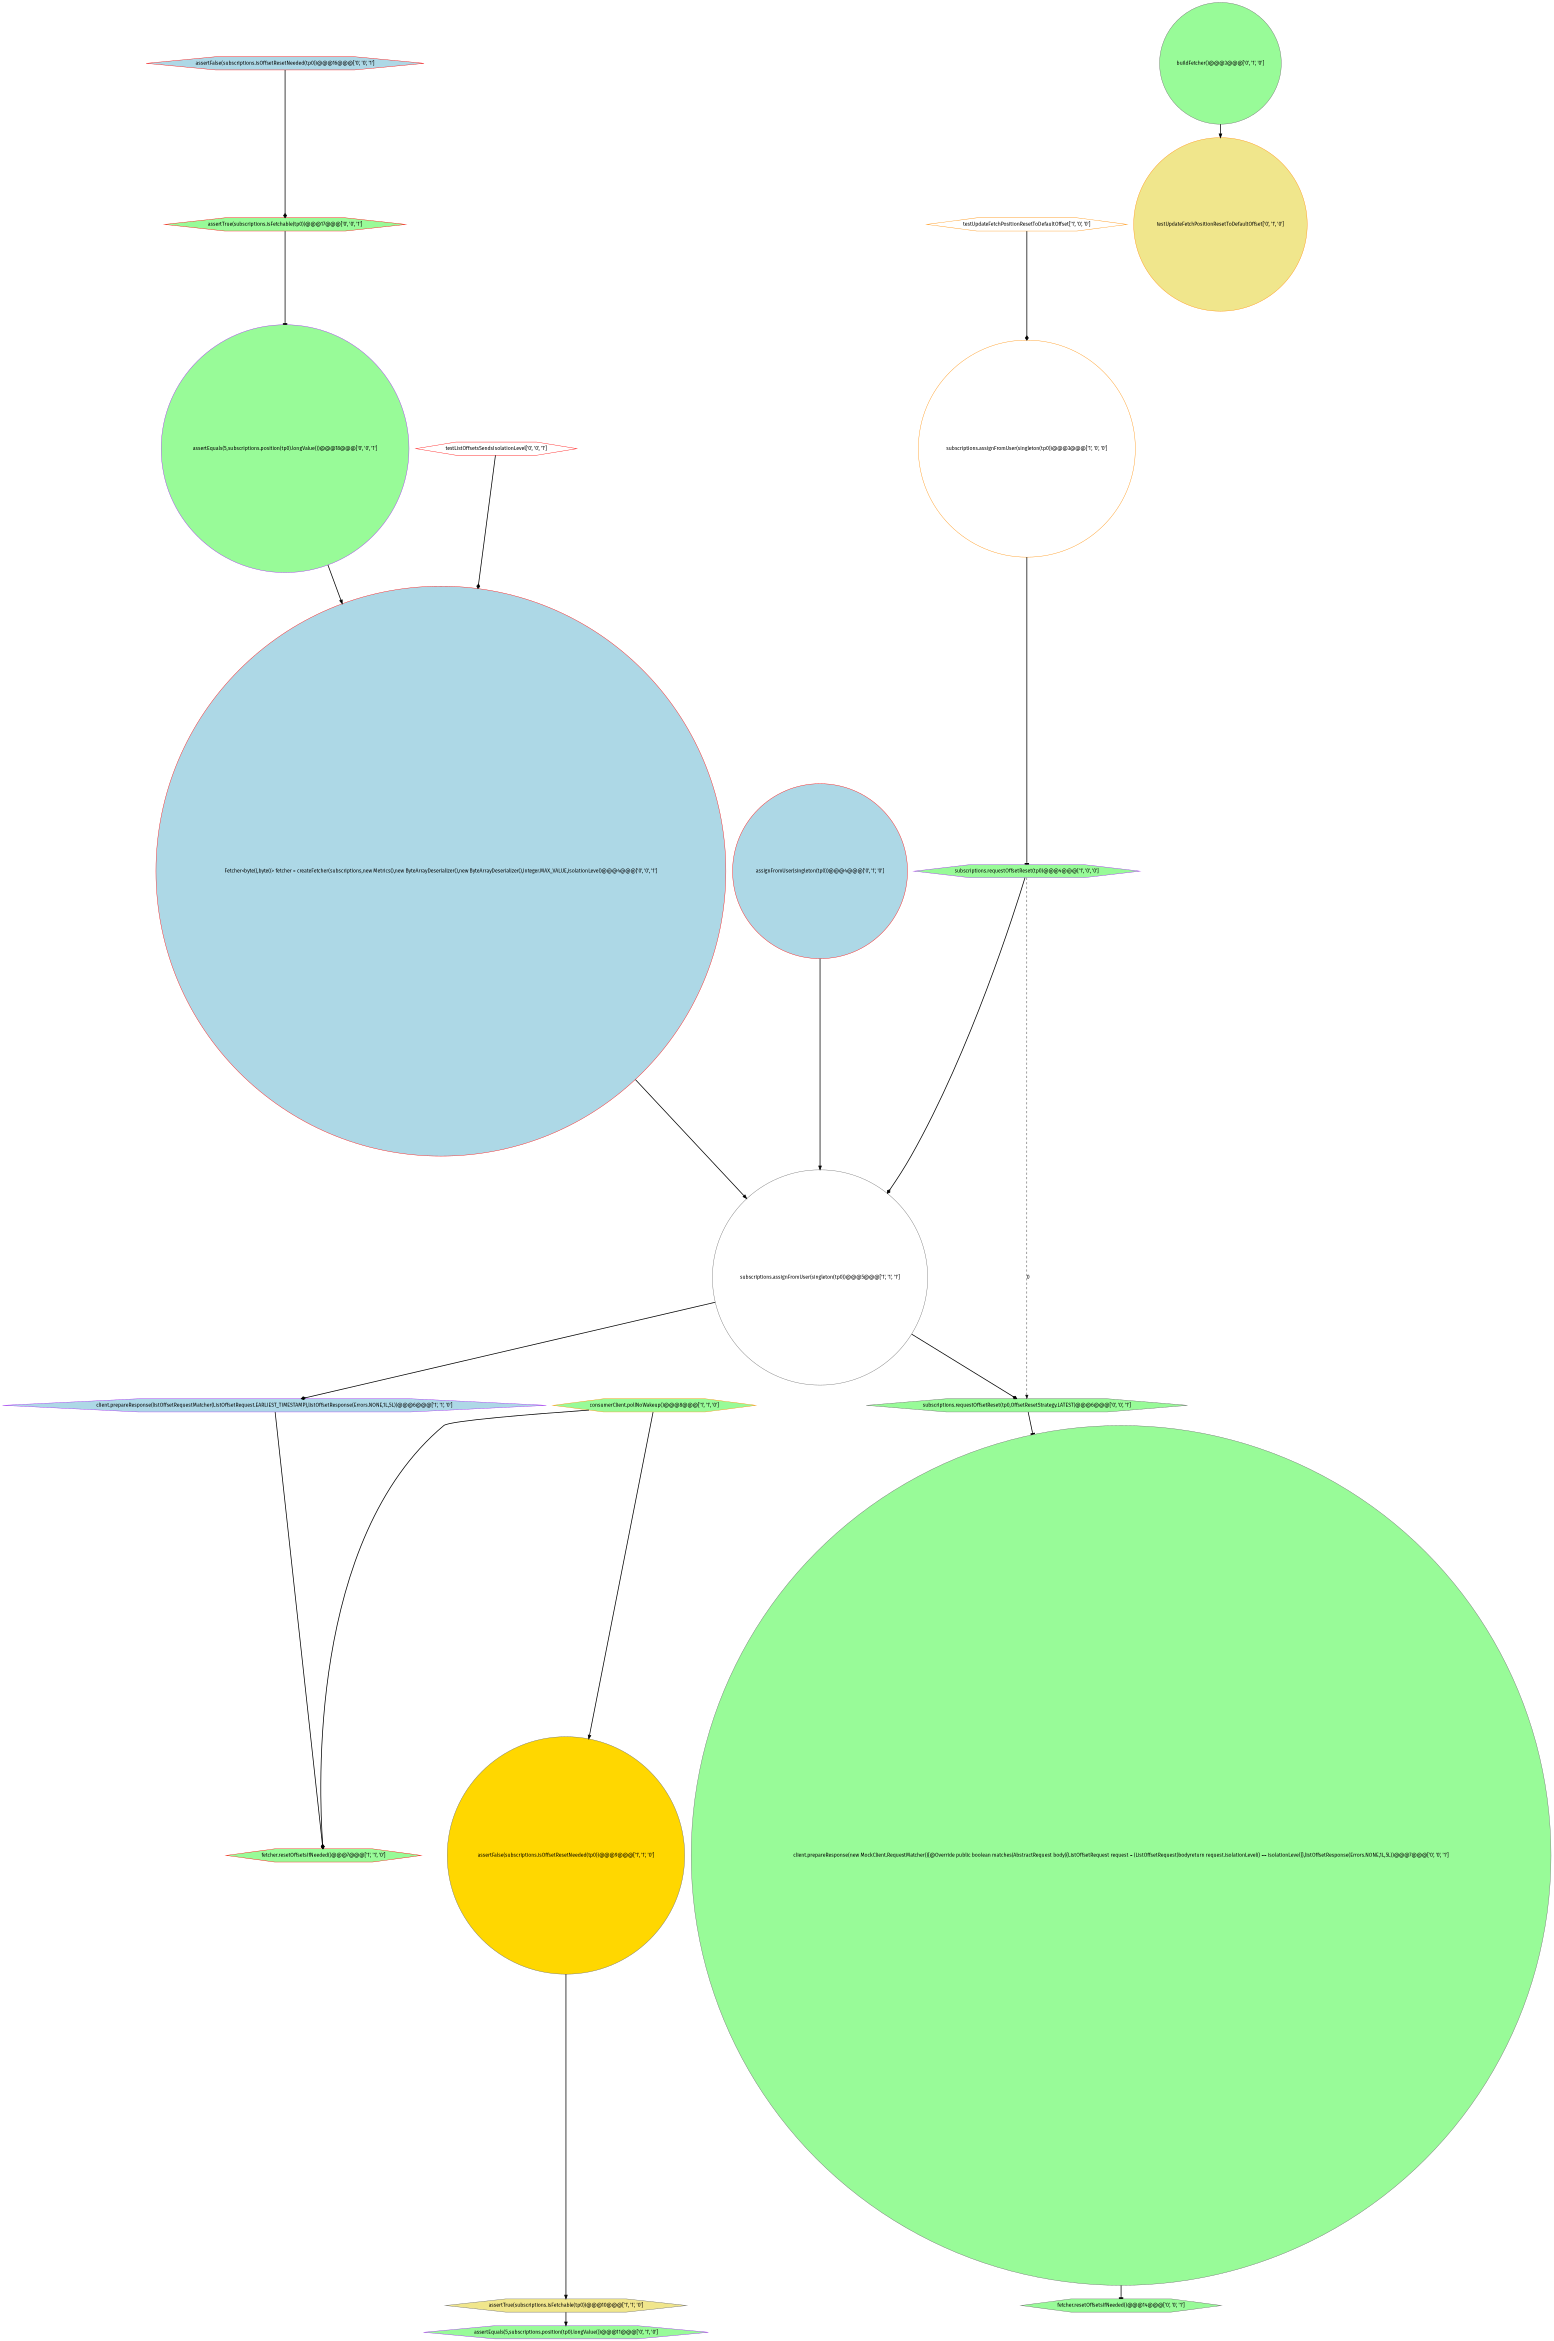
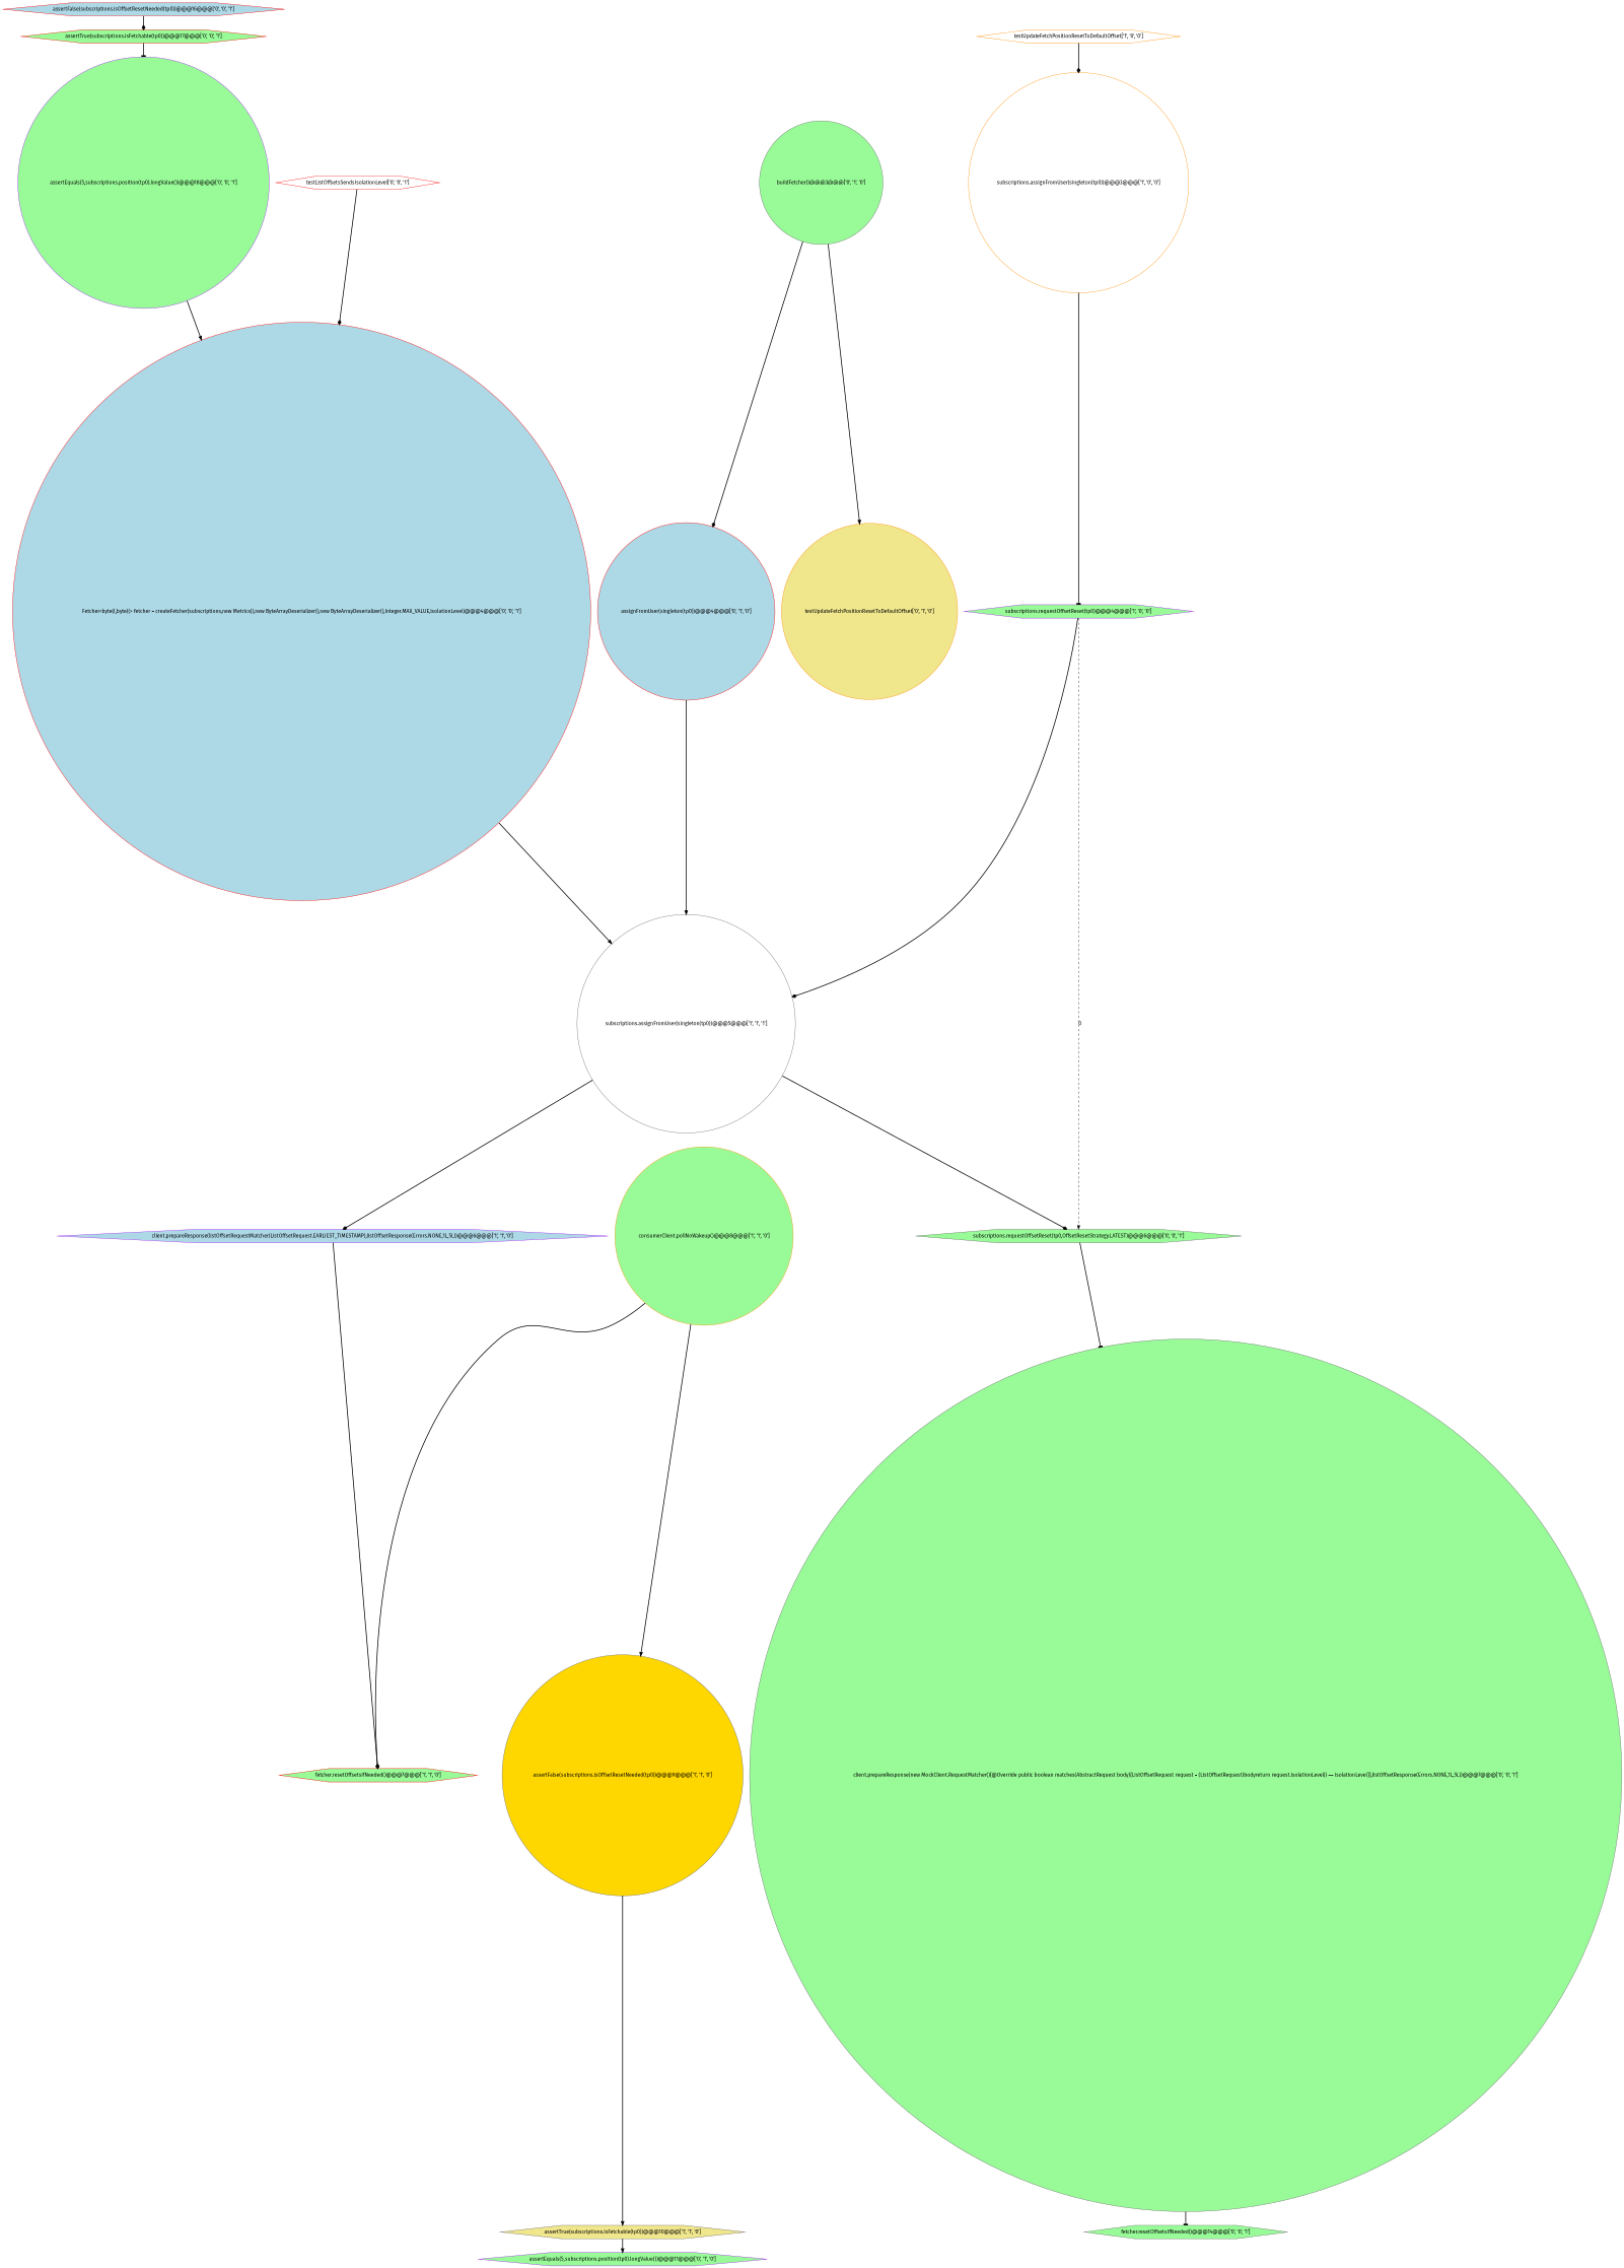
  digraph {
    fontname="Fira Sans"
    node [color=gray40 fillcolor=palegreen fontname="Fira Sans" shape=hexagon style=filled]
    edge [arrowhead=diamond fontname="Fira Sans" style=bold]
    n1 [color=red label="fetcher.resetOffsetsIfNeeded()@@@7@@@['1', '1', '0']"]
-   n2 [color=darkorange label="consumerClient.pollNoWakeup()@@@8@@@['1', '1', '0']"]
+   n2 [color=darkorange label="consumerClient.pollNoWakeup()@@@8@@@['1', '1', '0']" shape=circle]
    n3 [fillcolor=gold label="assertFalse(subscriptions.isOffsetResetNeeded(tp0))@@@9@@@['1', '1', '0']" shape=circle]
    n4 [fillcolor=khaki label="assertTrue(subscriptions.isFetchable(tp0))@@@10@@@['1', '1', '0']"]
    n5 [color=purple label="assertEquals(5,subscriptions.position(tp0).longValue())@@@11@@@['0', '1', '0']"]
    n6 [color=darkorange fillcolor=khaki label="testUpdateFetchPositionResetToDefaultOffset['0', '1', '0']" shape=circle]
    n7 [label="buildFetcher()@@@3@@@['0', '1', '0']" shape=circle]
    n8 [color=red fillcolor=lightblue label="assignFromUser(singleton(tp0))@@@4@@@['0', '1', '0']" shape=circle]
    n9 [label="fetcher.resetOffsetsIfNeeded()@@@14@@@['0', '0', '1']"]
    n10 [color=red fillcolor=white label="testListOffsetsSendsIsolationLevel['0', '0', '1']"]
    n11 [color=red fillcolor=lightblue label="Fetcher<byte((,byte((> fetcher = createFetcher(subscriptions,new Metrics(),new ByteArrayDeserializer(),new ByteArrayDeserializer(),Integer.MAX_VALUE,isolationLevel)@@@4@@@['0', '0', '1']" shape=circle]
    n12 [fillcolor=white label="subscriptions.assignFromUser(singleton(tp0))@@@5@@@['1', '1', '1']" shape=circle]
    n13 [color=purple label="subscriptions.requestOffsetReset(tp0)@@@4@@@['1', '0', '0']"]
    n14 [label="subscriptions.requestOffsetReset(tp0,OffsetResetStrategy.LATEST)@@@6@@@['0', '0', '1']"]
    n15 [color=purple fillcolor=lightblue label="client.prepareResponse(listOffsetRequestMatcher(ListOffsetRequest.EARLIEST_TIMESTAMP),listOffsetResponse(Errors.NONE,1L,5L))@@@6@@@['1', '1', '0']"]
    n16 [label="client.prepareResponse(new MockClient.RequestMatcher(){@Override public boolean matches(AbstractRequest body){ListOffsetRequest request = (ListOffsetRequest)bodyreturn request.isolationLevel() == isolationLevel}},listOffsetResponse(Errors.NONE,1L,5L))@@@7@@@['0', '0', '1']" shape=circle]
    n17 [color=purple label="assertEquals(5,subscriptions.position(tp0).longValue())@@@18@@@['0', '0', '1']" shape=circle]
    n18 [color=red label="assertTrue(subscriptions.isFetchable(tp0))@@@17@@@['0', '0', '1']"]
    n19 [color=red fillcolor=lightblue label="assertFalse(subscriptions.isOffsetResetNeeded(tp0))@@@16@@@['0', '0', '1']"]
    n20 [color=darkorange fillcolor=white label="subscriptions.assignFromUser(singleton(tp0))@@@3@@@['1', '0', '0']" shape=circle]
    n21 [color=darkorange fillcolor=white label="testUpdateFetchPositionResetToDefaultOffset['1', '0', '0']"]
    n2 -> n1
    n2 -> n3 [arrowhead=normal]
    n3 -> n4 [arrowhead=normal]
    n4 -> n5 [arrowhead=normal]
    n7 -> n6 [arrowhead=normal]
+   n7 -> n8
    n8 -> n12 [arrowhead=normal]
    n10 -> n11
    n11 -> n12 [arrowhead=normal]
    n12 -> n14
    n12 -> n15
    n13 -> n12
    n13 -> n14 [arrowhead=normal label=0 style=dashed]
    n14 -> n16 [arrowhead=tee]
    n15 -> n1
    n16 -> n9 [arrowhead=tee]
    n17 -> n11 [arrowhead=normal]
    n18 -> n17 [arrowhead=tee]
    n19 -> n18
    n20 -> n13 [arrowhead=tee]
    n21 -> n20
  }
